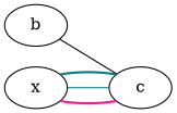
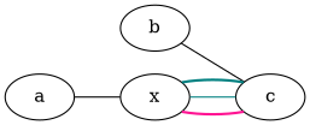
  graph {
    rankdir=LR
    edge [color=black style=solid w=10.0]
    b
    c
+   a
    x
    b -- c [w=""]
+   a -- x [w=""]
    x -- c [color=deeppink style=bold]
    x -- c [color=teal]
    x -- c [color=teal style=bold]
  }
